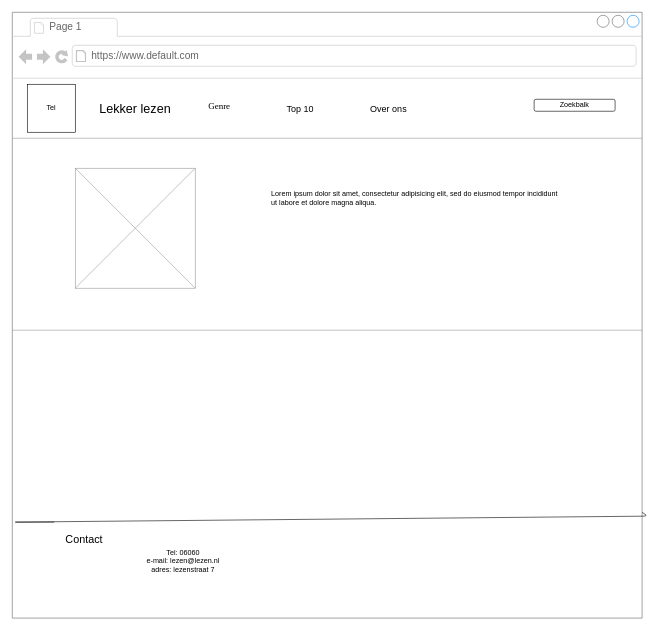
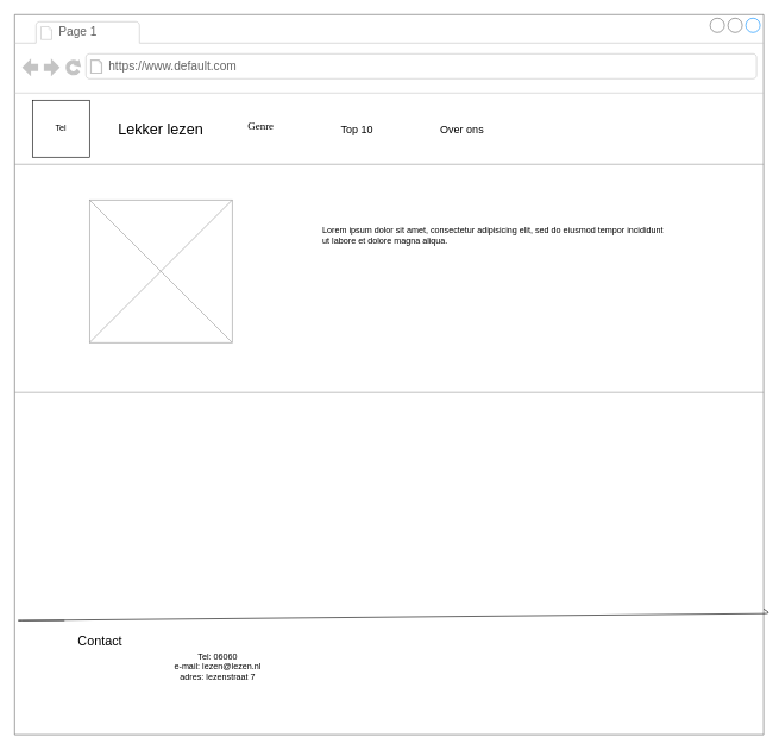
  <mxCell id="0" />
  <mxCell id="1" parent="0" />
  <mxCell id="2" value="" style="strokeWidth=1;shadow=0;dashed=0;align=center;html=1;shape=mxgraph.mockup.containers.browserWindow;rSize=0;strokeColor=#666666;mainText=,;recursiveResize=0;rounded=0;labelBackgroundColor=none;fontFamily=Verdana;fontSize=12;fontStyle=1" parent="1" vertex="1"><mxGeometry x="20" y="20" width="1050" height="1010" as="geometry" /></mxCell>
  <mxCell id="3" value="Page 1" style="strokeWidth=1;shadow=0;dashed=0;align=center;html=1;shape=mxgraph.mockup.containers.anchor;fontSize=17;fontColor=#666666;align=left;" parent="2" vertex="1"><mxGeometry x="60" y="12" width="110" height="26" as="geometry" /></mxCell>
  <mxCell id="4" value="https://www.default.com" style="strokeWidth=1;shadow=0;dashed=0;align=center;html=1;shape=mxgraph.mockup.containers.anchor;rSize=0;fontSize=17;fontColor=#666666;align=left;" parent="2" vertex="1"><mxGeometry x="130" y="60" width="250" height="26" as="geometry" /></mxCell>
  <mxCell id="5" value="Genre" style="text;html=1;points=[];align=left;verticalAlign=top;spacingTop=-4;fontSize=15;fontFamily=Verdana" parent="2" vertex="1"><mxGeometry x="325" y="145" width="85" height="30" as="geometry" /></mxCell>
  <mxCell id="6" value="" style="verticalLabelPosition=bottom;shadow=0;dashed=0;align=center;html=1;verticalAlign=top;strokeWidth=1;shape=mxgraph.mockup.markup.line;strokeColor=#999999;rounded=0;labelBackgroundColor=none;fillColor=#ffffff;fontFamily=Verdana;fontSize=12;fontColor=#000000;" parent="2" vertex="1"><mxGeometry y="200" width="1050" height="20" as="geometry" /></mxCell>
  <mxCell id="7" value="" style="verticalLabelPosition=bottom;shadow=0;dashed=0;align=center;html=1;verticalAlign=top;strokeWidth=1;shape=mxgraph.mockup.markup.line;strokeColor=#999999;rounded=0;labelBackgroundColor=none;fillColor=#ffffff;fontFamily=Verdana;fontSize=12;fontColor=#000000;" parent="2" vertex="1"><mxGeometry y="520" width="1050" height="20" as="geometry" /></mxCell>
  <mxCell id="8" value="" style="verticalLabelPosition=bottom;shadow=0;dashed=0;align=center;html=1;verticalAlign=top;strokeWidth=1;shape=mxgraph.mockup.graphics.simpleIcon;strokeColor=#999999;fillColor=#ffffff;rounded=0;labelBackgroundColor=none;fontFamily=Verdana;fontSize=12;fontColor=#000000;" parent="2" vertex="1"><mxGeometry x="105" y="260" width="200" height="200" as="geometry" /></mxCell>
  <mxCell id="9" value="Lorem ipsum dolor sit amet, consectetur adipisicing elit, sed do eiusmod tempor incididunt ut labore et dolore magna aliqua." style="text;spacingTop=-5;whiteSpace=wrap;html=1;align=left;fontSize=12;fontFamily=Helvetica;fillColor=none;strokeColor=none;rounded=0;shadow=1;labelBackgroundColor=none;" parent="2" vertex="1"><mxGeometry x="430" y="293.75" width="490" height="132.5" as="geometry" /></mxCell>
  <mxCell id="10" value="&lt;font style=&quot;font-size: 21px&quot;&gt;Lekker lezen&lt;/font&gt;" style="text;html=1;strokeColor=none;fillColor=none;align=center;verticalAlign=middle;whiteSpace=wrap;rounded=0;" parent="2" vertex="1"><mxGeometry x="130" y="130" width="150" height="60" as="geometry" /></mxCell>
  <mxCell id="11" value="Tel" style="whiteSpace=wrap;html=1;aspect=fixed;" parent="2" vertex="1"><mxGeometry x="25" y="120" width="80" height="80" as="geometry" /></mxCell>
  <mxCell id="12" value="Top 10" style="text;html=1;strokeColor=none;fillColor=none;align=center;verticalAlign=middle;whiteSpace=wrap;rounded=0;fontSize=15;" parent="2" vertex="1"><mxGeometry x="435" y="142.5" width="90" height="35" as="geometry" /></mxCell>
  <mxCell id="13" value="Over ons" style="text;html=1;strokeColor=none;fillColor=none;align=center;verticalAlign=middle;whiteSpace=wrap;rounded=0;fontSize=15;" parent="2" vertex="1"><mxGeometry x="565" y="150" width="125" height="20" as="geometry" /></mxCell>
- <mxCell id="14" value="Zoekbalk" style="rounded=1;whiteSpace=wrap;html=1;" parent="2" vertex="1"><mxGeometry x="870" y="145" width="135" height="20" as="geometry" /></mxCell>
  <mxCell id="15" value="" style="endArrow=none;html=1;" edge="1" parent="2" source="2"><mxGeometry width="50" height="50" relative="1" as="geometry"><mxPoint x="20" y="880" as="sourcePoint" /><mxPoint x="70" y="850" as="targetPoint" /><Array as="points"><mxPoint x="1060" y="840" /><mxPoint y="850" /></Array></mxGeometry></mxCell>
  <mxCell id="16" value="&lt;font style=&quot;font-size: 18px&quot;&gt;Contact&lt;/font&gt;" style="text;html=1;strokeColor=none;fillColor=none;align=center;verticalAlign=middle;whiteSpace=wrap;rounded=0;" vertex="1" parent="2"><mxGeometry x="80" y="870" width="80" height="20" as="geometry" /></mxCell>
  <mxCell id="17" value="Tel: 06060&lt;br&gt;e-mail: lezen@lezen.nl&lt;br&gt;adres: lezenstraat 7" style="text;html=1;strokeColor=none;fillColor=none;align=center;verticalAlign=middle;whiteSpace=wrap;rounded=0;" vertex="1" parent="2"><mxGeometry x="200" y="880" width="170" height="70" as="geometry" /></mxCell>
